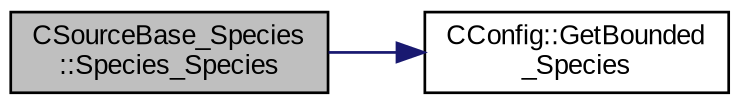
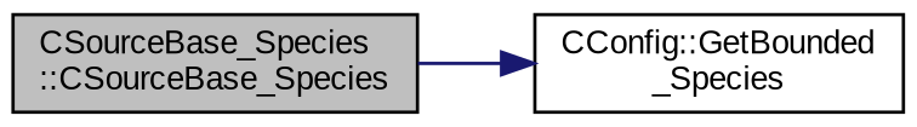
  digraph {
    rankdir=LR
    fontname="Liberation Sans"
    node [color=black fontname="Liberation Sans" fontsize=10 shape=record style=filled]
-   n1 [fillcolor=grey75 fontcolor=black height=0.2 label="CSourceBase_Species\l::Species_Species" width=0.4]
+   n1 [fillcolor=grey75 fontcolor=black height=0.2 label="CSourceBase_Species\l::CSourceBase_Species" width=0.4]
    n2 [fillcolor=white height=0.2 label="CConfig::GetBounded\l_Species" width=0.4]
    n1 -> n2 [color=midnightblue fontname="Liberation Sans" fontsize=10 labelfontname=Helvetica labelfontsize=10 style=solid]
  }
